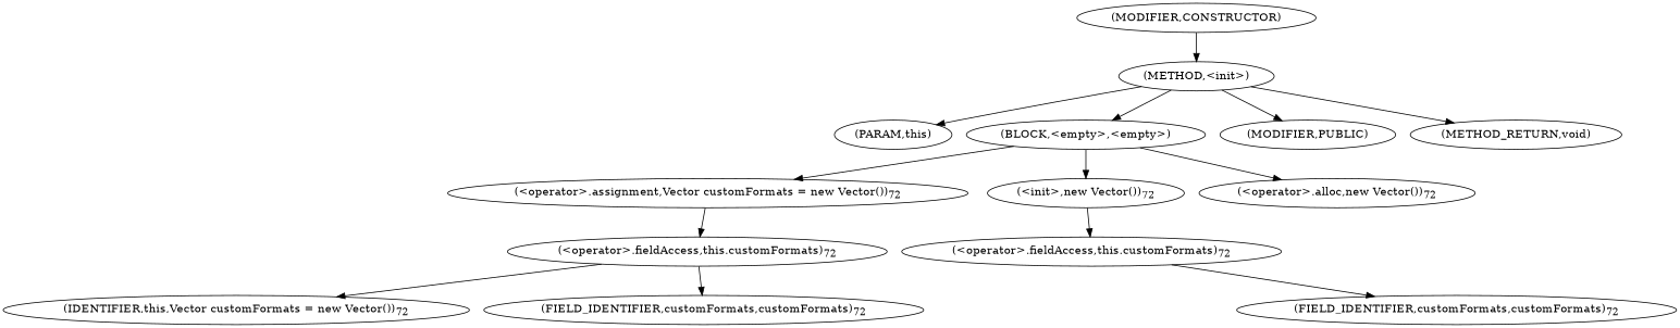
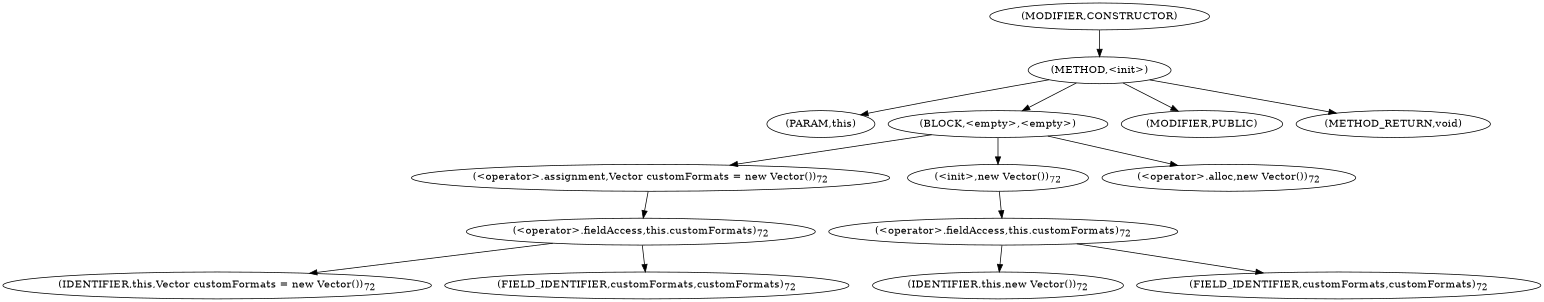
  digraph {
    n1 [label=<(METHOD,&lt;init&gt;)>]
    n2 [label=<(PARAM,this)>]
    n3 [label=<(BLOCK,&lt;empty&gt;,&lt;empty&gt;)>]
    n4 [label=<(MODIFIER,PUBLIC)>]
    n5 [label=<(METHOD_RETURN,void)>]
    n6 [label=<(&lt;operator&gt;.assignment,Vector customFormats = new Vector())<SUB>72</SUB>>]
    n7 [label=<(&lt;init&gt;,new Vector())<SUB>72</SUB>>]
    n8 [label=<(&lt;operator&gt;.alloc,new Vector())<SUB>72</SUB>>]
    n9 [label=<(MODIFIER,CONSTRUCTOR)>]
    n10 [label=<(&lt;operator&gt;.fieldAccess,this.customFormats)<SUB>72</SUB>>]
    n11 [label=<(&lt;operator&gt;.fieldAccess,this.customFormats)<SUB>72</SUB>>]
    n12 [label=<(IDENTIFIER,this,Vector customFormats = new Vector())<SUB>72</SUB>>]
    n13 [label=<(FIELD_IDENTIFIER,customFormats,customFormats)<SUB>72</SUB>>]
+   n14 [label=<(IDENTIFIER,this,new Vector())<SUB>72</SUB>>]
    n15 [label=<(FIELD_IDENTIFIER,customFormats,customFormats)<SUB>72</SUB>>]
    n1 -> n2
    n1 -> n3
    n1 -> n4
    n1 -> n5
    n3 -> n6
    n3 -> n7
    n3 -> n8
    n6 -> n10
    n7 -> n11
    n9 -> n1
    n10 -> n12
    n10 -> n13
+   n11 -> n14
    n11 -> n15
  }
